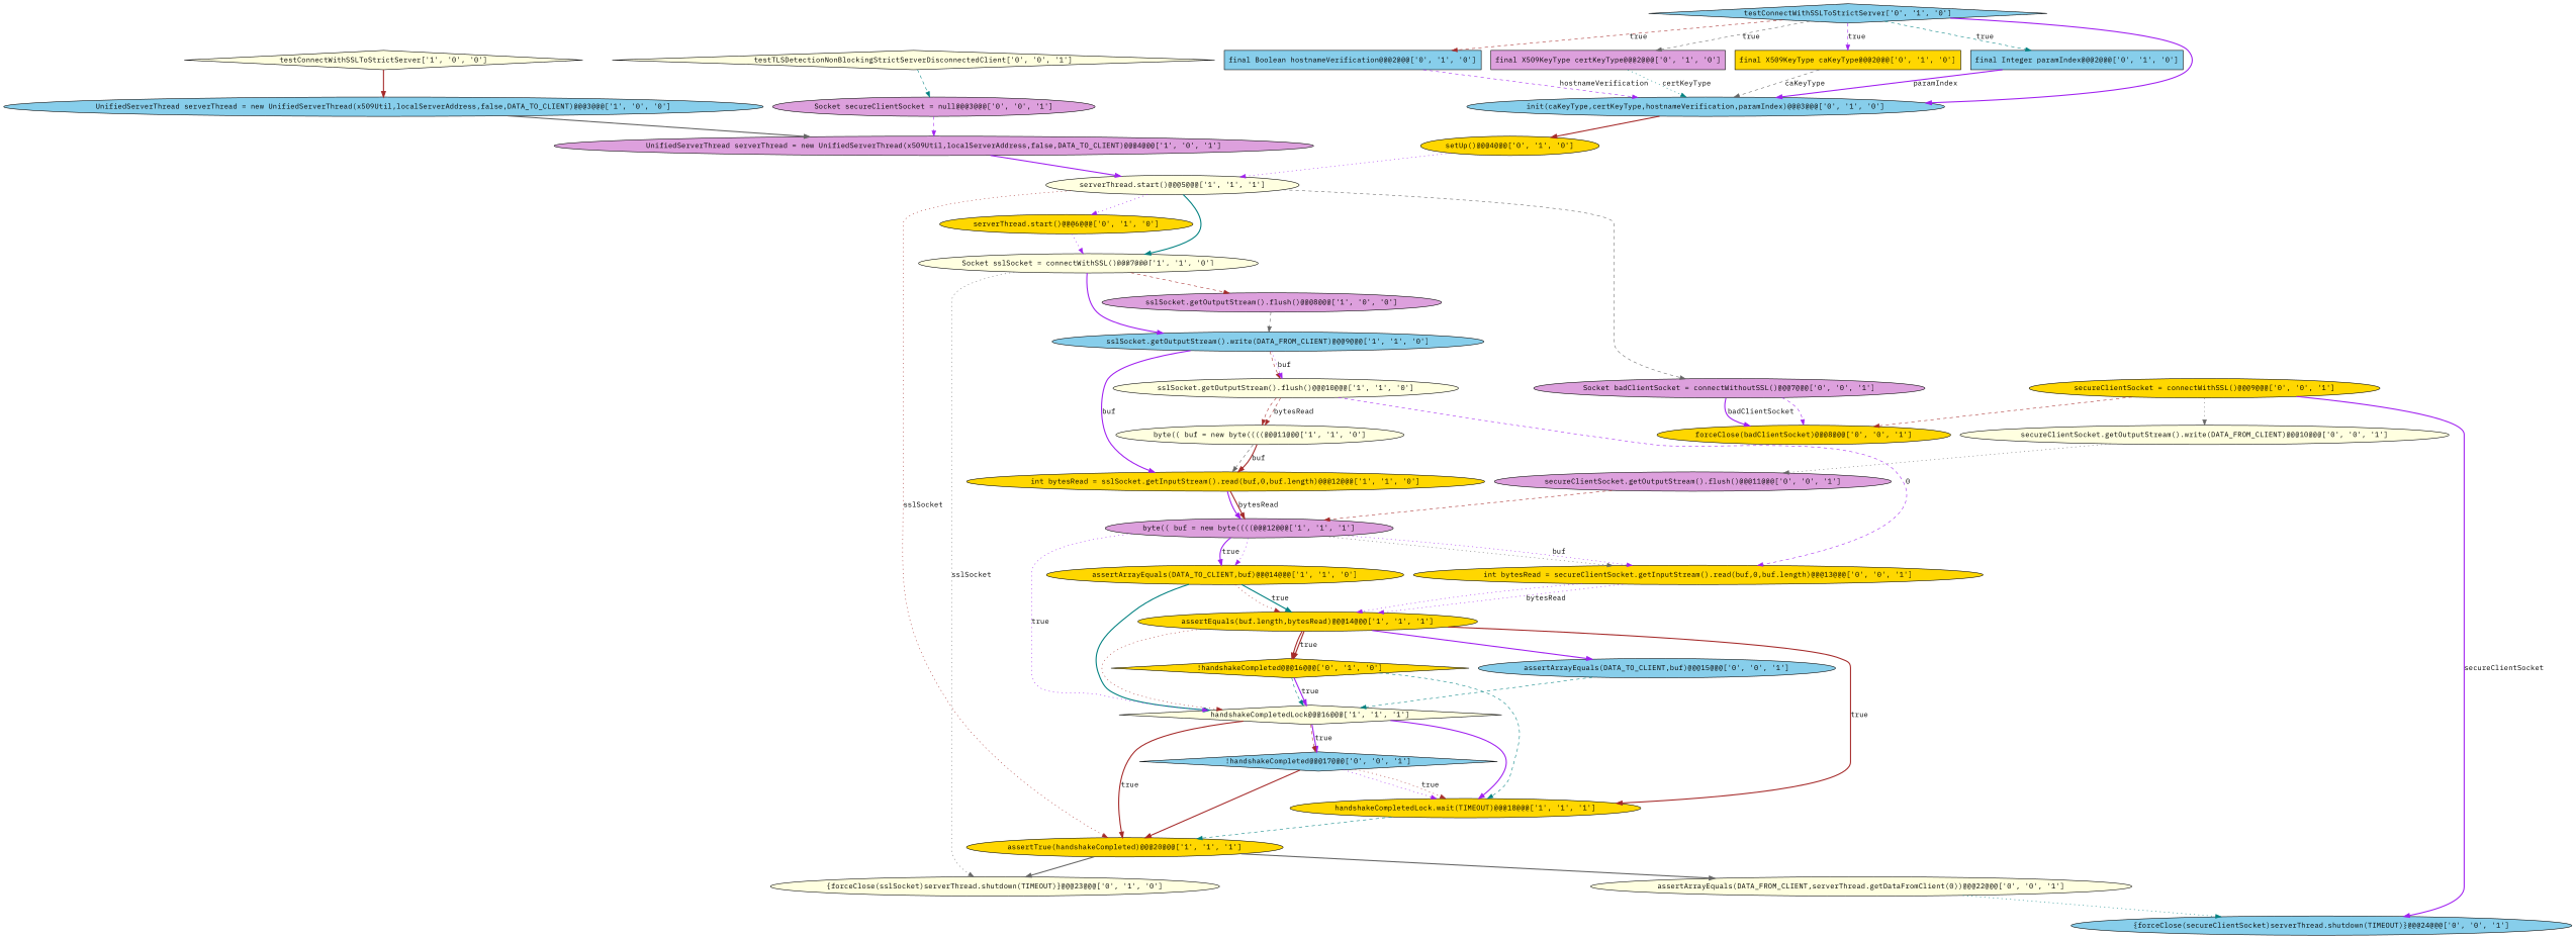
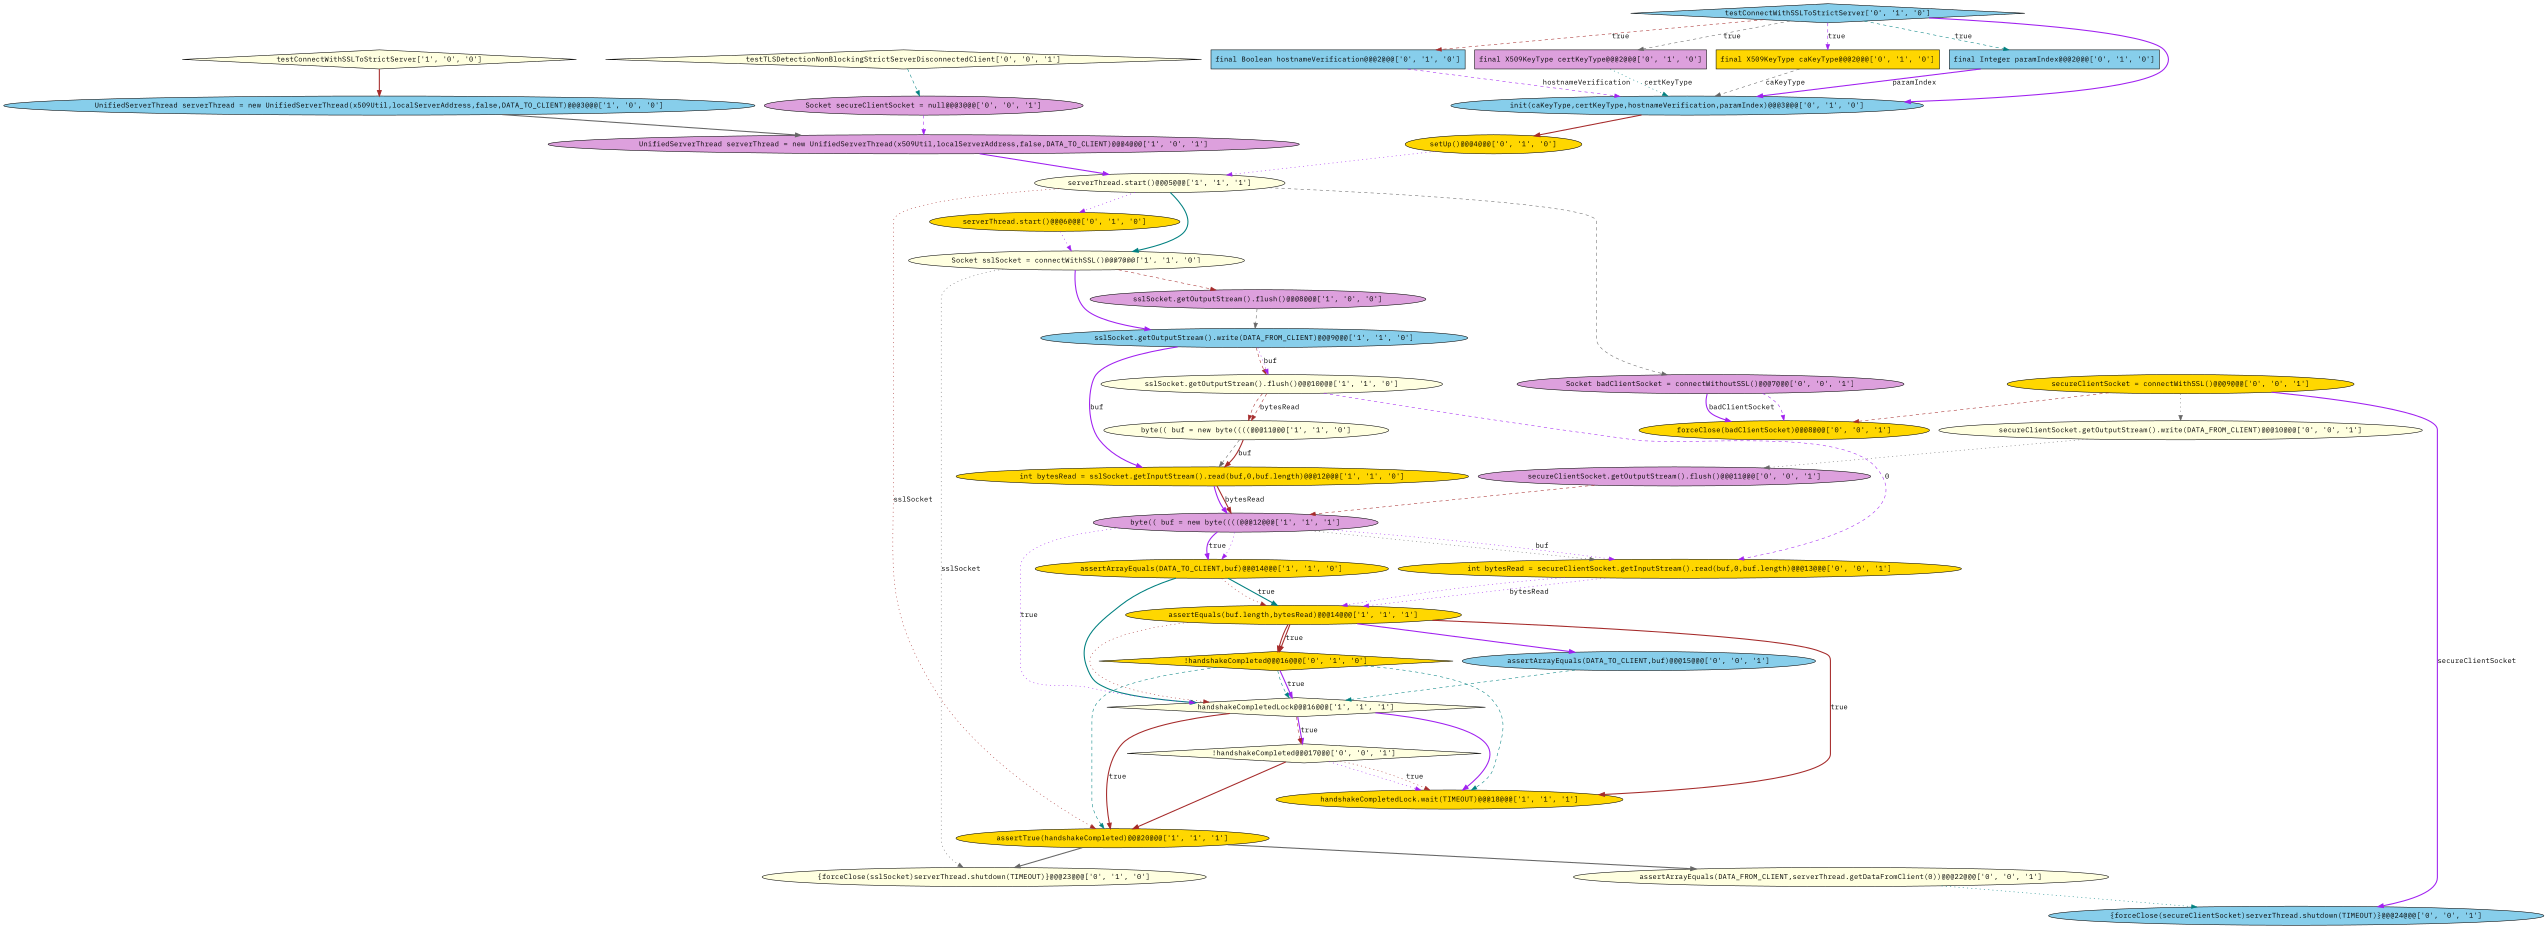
  digraph {
    fontname="IBM Plex Mono"
    node [fillcolor=gold fontname="IBM Plex Mono" shape=ellipse style=filled]
    edge [color=purple fontname="IBM Plex Mono" style=bold]
    n1 [fillcolor=lightyellow label="byte(( buf = new byte((((@@@11@@@['1', '1', '0']"]
    n2 [label="int bytesRead = sslSocket.getInputStream().read(buf,0,buf.length)@@@12@@@['1', '1', '0']"]
    n3 [label="assertArrayEquals(DATA_TO_CLIENT,buf)@@@14@@@['1', '1', '0']"]
    n4 [fillcolor=lightyellow label="handshakeCompletedLock@@@16@@@['1', '1', '1']" shape=diamond]
    n5 [label="assertEquals(buf.length,bytesRead)@@@14@@@['1', '1', '1']"]
    n6 [fillcolor=plum label="byte(( buf = new byte((((@@@12@@@['1', '1', '1']"]
    n7 [label="serverThread.start()@@@6@@@['0', '1', '0']"]
    n8 [fillcolor=lightyellow label="Socket sslSocket = connectWithSSL()@@@7@@@['1', '1', '0']"]
    n9 [fillcolor=lightyellow label="{forceClose(sslSocket)serverThread.shutdown(TIMEOUT)}@@@23@@@['0', '1', '0']"]
    n10 [fillcolor=plum label="sslSocket.getOutputStream().flush()@@@8@@@['1', '0', '0']"]
    n11 [fillcolor=skyblue label="sslSocket.getOutputStream().write(DATA_FROM_CLIENT)@@@9@@@['1', '1', '0']"]
    n12 [label="assertTrue(handshakeCompleted)@@@20@@@['1', '1', '1']"]
    n13 [fillcolor=lightyellow label="assertArrayEquals(DATA_FROM_CLIENT,serverThread.getDataFromClient(0))@@@22@@@['0', '0', '1']"]
    n14 [fillcolor=skyblue label="{forceClose(secureClientSocket)serverThread.shutdown(TIMEOUT)}@@@24@@@['0', '0', '1']"]
    n15 [fillcolor=plum label="UnifiedServerThread serverThread = new UnifiedServerThread(x509Util,localServerAddress,false,DATA_TO_CLIENT)@@@4@@@['1', '0', '1']"]
    n16 [fillcolor=lightyellow label="serverThread.start()@@@5@@@['1', '1', '1']"]
    n17 [fillcolor=plum label="Socket badClientSocket = connectWithoutSSL()@@@7@@@['0', '0', '1']"]
    n18 [fillcolor=plum label="secureClientSocket.getOutputStream().flush()@@@11@@@['0', '0', '1']"]
    n19 [label="int bytesRead = secureClientSocket.getInputStream().read(buf,0,buf.length)@@@13@@@['0', '0', '1']"]
    n20 [fillcolor=skyblue label="assertArrayEquals(DATA_TO_CLIENT,buf)@@@15@@@['0', '0', '1']"]
-   n21 [fillcolor=skyblue label="!handshakeCompleted@@@17@@@['0', '0', '1']" shape=diamond]
+   n21 [fillcolor=lightyellow label="!handshakeCompleted@@@17@@@['0', '0', '1']" shape=diamond]
    n22 [label="handshakeCompletedLock.wait(TIMEOUT)@@@18@@@['1', '1', '1']"]
    n23 [label="forceClose(badClientSocket)@@@8@@@['0', '0', '1']"]
    n24 [fillcolor=skyblue label="final Integer paramIndex@@@2@@@['0', '1', '0']" shape=box]
    n25 [fillcolor=skyblue label="init(caKeyType,certKeyType,hostnameVerification,paramIndex)@@@3@@@['0', '1', '0']"]
    n26 [label="setUp()@@@4@@@['0', '1', '0']"]
    n27 [fillcolor=plum label="Socket secureClientSocket = null@@@3@@@['0', '0', '1']"]
    n28 [fillcolor=lightyellow label="sslSocket.getOutputStream().flush()@@@10@@@['1', '1', '0']"]
    n29 [label="!handshakeCompleted@@@16@@@['0', '1', '0']" shape=diamond]
    n30 [fillcolor=skyblue label="UnifiedServerThread serverThread = new UnifiedServerThread(x509Util,localServerAddress,false,DATA_TO_CLIENT)@@@3@@@['1', '0', '0']"]
    n31 [label="secureClientSocket = connectWithSSL()@@@9@@@['0', '0', '1']"]
    n32 [fillcolor=lightyellow label="secureClientSocket.getOutputStream().write(DATA_FROM_CLIENT)@@@10@@@['0', '0', '1']"]
    n33 [fillcolor=skyblue label="testConnectWithSSLToStrictServer['0', '1', '0']" shape=diamond]
    n34 [fillcolor=skyblue label="final Boolean hostnameVerification@@@2@@@['0', '1', '0']" shape=box]
    n35 [fillcolor=plum label="final X509KeyType certKeyType@@@2@@@['0', '1', '0']" shape=box]
    n36 [label="final X509KeyType caKeyType@@@2@@@['0', '1', '0']" shape=box]
    n37 [fillcolor=lightyellow label="testConnectWithSSLToStrictServer['1', '0', '0']" shape=diamond]
    n38 [fillcolor=lightyellow label="testTLSDetectionNonBlockingStrictServerDisconnectedClient['0', '0', '1']" shape=diamond]
    n1 -> n2 [color=gray40 style=dashed]
    n1 -> n2 [color=brown label=buf]
    n2 -> n6 [color=brown label=bytesRead]
    n2 -> n6
    n3 -> n4 [color=teal]
    n3 -> n5 [color=teal label=true]
    n3 -> n5 [color=brown style=dotted]
    n4 -> n12 [color=brown label=true]
    n4 -> n21 [label=true]
    n4 -> n21 [color=brown style=dashed]
    n4 -> n22
    n5 -> n4 [color=brown style=dotted]
    n5 -> n20
    n5 -> n22 [color=brown label=true]
    n5 -> n29 [color=brown]
    n5 -> n29 [color=brown label=true]
    n6 -> n3 [style=dotted]
    n6 -> n3 [label=true]
    n6 -> n4 [label=true style=dotted]
    n6 -> n19 [color=gray40 style=dotted]
    n6 -> n19 [label=buf style=dotted]
    n7 -> n8 [style=dotted]
    n8 -> n9 [color=gray40 label=sslSocket style=dotted]
    n8 -> n10 [color=brown style=dashed]
    n8 -> n11
    n10 -> n11 [color=gray40 style=dashed]
    n11 -> n2 [label=buf]
    n11 -> n28 [color=brown style=dashed]
    n11 -> n28 [label=buf style=dotted]
    n12 -> n9 [color=gray40]
    n12 -> n13 [color=gray40]
    n13 -> n14 [color=teal style=dotted]
    n15 -> n16
    n16 -> n7 [style=dotted]
    n16 -> n8 [color=teal]
    n16 -> n12 [color=brown label=sslSocket style=dotted]
    n16 -> n17 [color=gray40 style=dashed]
    n17 -> n23 [style=dashed]
    n17 -> n23 [label=badClientSocket]
    n18 -> n6 [color=brown style=dashed]
    n19 -> n5 [label=bytesRead style=dotted]
    n19 -> n5 [style=dotted]
    n20 -> n4 [color=teal style=dashed]
    n21 -> n12 [color=brown]
    n21 -> n22 [style=dotted]
    n21 -> n22 [color=brown label=true style=dotted]
-   n22 -> n12 [color=teal style=dashed]
+   n29 -> n12 [color=teal style=dashed]
    n24 -> n25 [label=paramIndex]
    n25 -> n26 [color=brown]
    n26 -> n16 [style=dotted]
    n27 -> n15 [style=dashed]
    n28 -> n1 [color=brown label=bytesRead style=dashed]
    n28 -> n1 [color=brown style=dashed]
    n28 -> n19 [label=0 style=dashed]
    n29 -> n4 [label=true]
    n29 -> n4 [color=teal style=dashed]
    n29 -> n22 [color=teal style=dashed]
    n30 -> n15 [color=gray40]
    n31 -> n14 [label=secureClientSocket]
    n31 -> n23 [color=brown style=dashed]
    n31 -> n32 [color=gray40 style=dotted]
    n32 -> n18 [color=gray40 style=dotted]
    n33 -> n24 [color=teal label=true style=dashed]
    n33 -> n25
    n33 -> n34 [color=brown label=true style=dashed]
    n33 -> n35 [color=gray40 label=true style=dashed]
    n33 -> n36 [label=true style=dashed]
    n34 -> n25 [label=hostnameVerification style=dashed]
    n35 -> n25 [color=teal label=certKeyType style=dotted]
    n36 -> n25 [color=gray40 label=caKeyType style=dashed]
    n37 -> n30 [color=brown]
    n38 -> n27 [color=teal style=dashed]
  }
